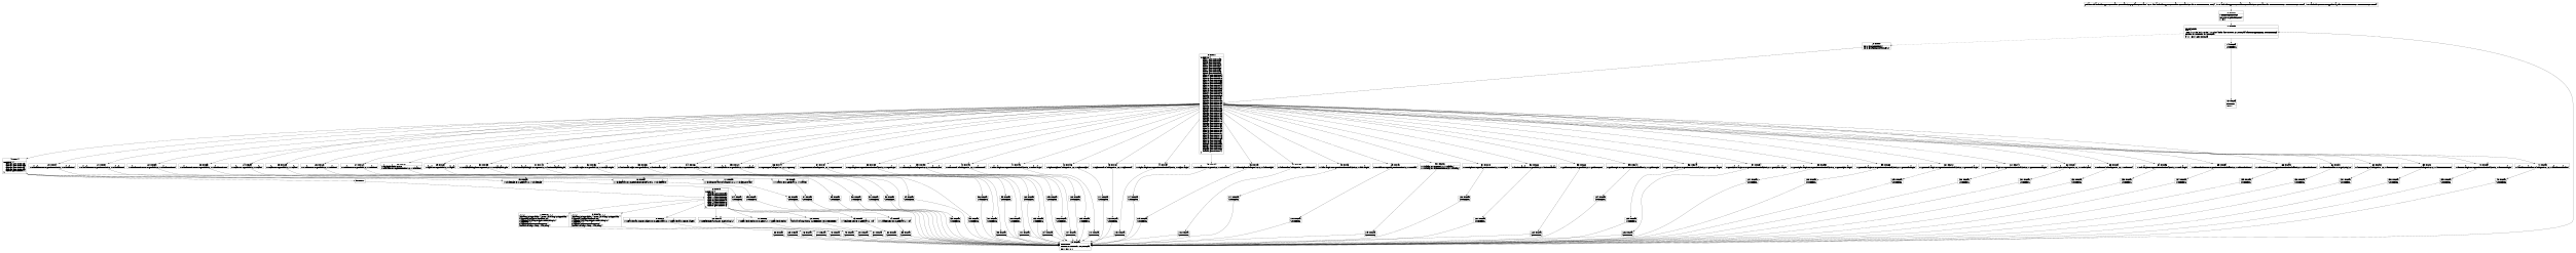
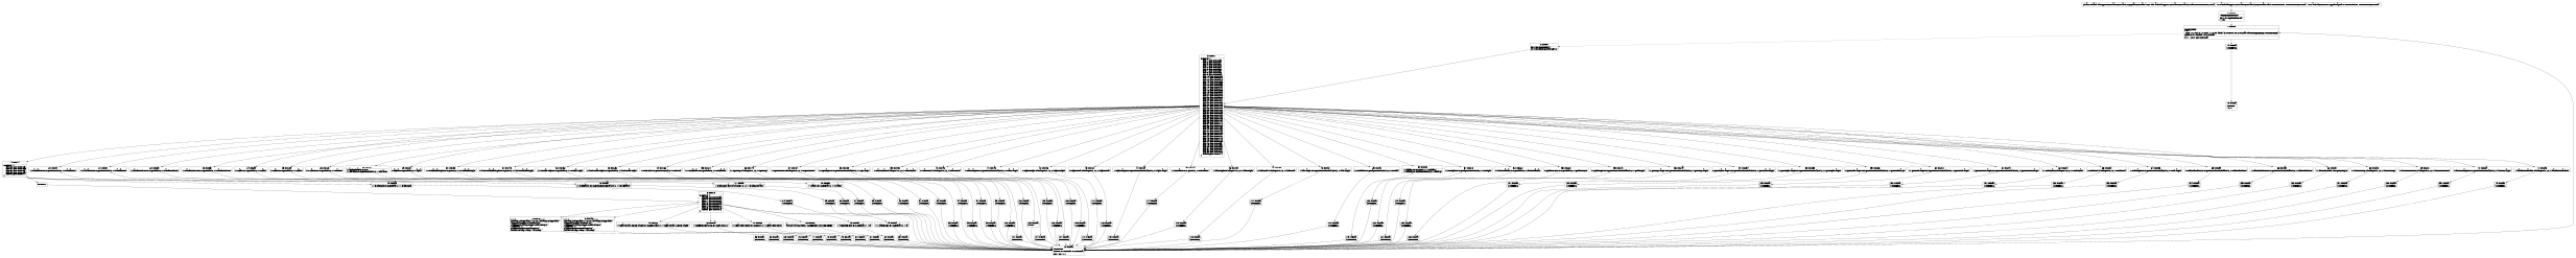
  digraph {
    node [shape=record]
    n1 [label="{0\:\ 0x0000|MTH_ENTER_BLOCK\l|int r0 = r8.getIndexCount()\lr1 = 0\l}"]
    n2 [label="{1\:\ 0x0005|LOOP_START\lPHI: r1 \l  PHI: (r1v1 int) = (r1v0 int), (r1v2 int) binds: [B:0:0x0000, B:72:0x02db] A[DONT_GENERATE, DONT_INLINE]\lLOOP:0: B:1:0x0005\-\>B:72:0x02db\l|if (r1 \>= r0) goto L_0x02df\l}"]
    n3 [label="{2\:\ 0x0007|int r2 = r8.getIndex(r1)\lint r3 = mapToConstant.get(r2)\l}"]
    n4 [label="{74\:\ 0x02df|SYNTHETIC\l}"]
    n5 [label="{3\:\ 0x0011|switch(r3) \{\l    case 1: goto L_0x02d3;\l    case 2: goto L_0x02ca;\l    case 3: goto L_0x02c1;\l    case 4: goto L_0x02b8;\l    case 5: goto L_0x02b1;\l    case 6: goto L_0x02a8;\l    case 7: goto L_0x029f;\l    case 8: goto L_0x0296;\l    case 9: goto L_0x028d;\l    case 10: goto L_0x0284;\l    case 11: goto L_0x027b;\l    case 12: goto L_0x0272;\l    case 13: goto L_0x0268;\l    case 14: goto L_0x025e;\l    case 15: goto L_0x0254;\l    case 16: goto L_0x024a;\l    case 17: goto L_0x0240;\l    case 18: goto L_0x0236;\l    case 19: goto L_0x022c;\l    case 20: goto L_0x0222;\l    case 21: goto L_0x0218;\l    case 22: goto L_0x0206;\l    case 23: goto L_0x01fc;\l    case 24: goto L_0x01f2;\l    case 25: goto L_0x01e8;\l    case 26: goto L_0x01de;\l    case 27: goto L_0x01d4;\l    case 28: goto L_0x01ca;\l    case 29: goto L_0x01c0;\l    case 30: goto L_0x01b6;\l    case 31: goto L_0x01ac;\l    case 32: goto L_0x01a2;\l    case 33: goto L_0x0198;\l    case 34: goto L_0x018e;\l    case 35: goto L_0x0184;\l    case 36: goto L_0x017a;\l    case 37: goto L_0x0170;\l    case 38: goto L_0x0166;\l    case 39: goto L_0x015c;\l    case 40: goto L_0x0152;\l    case 41: goto L_0x0148;\l    case 42: goto L_0x013e;\l    case 43: goto L_0x0134;\l    case 44: goto L_0x0127;\l    case 45: goto L_0x011d;\l    case 46: goto L_0x0113;\l    case 47: goto L_0x0109;\l    case 48: goto L_0x00ff;\l    case 49: goto L_0x00f5;\l    case 50: goto L_0x00eb;\l    case 51: goto L_0x00e1;\l    case 52: goto L_0x00d7;\l    case 53: goto L_0x00cd;\l    default: goto L_0x0014;\l\}\l}"]
    n6 [label="{73\:\ 0x02df|RETURN\l|return\l}"]
    n7 [label="{4\:\ 0x0014|switch(r3) \{\l    case 60: goto L_0x00c3;\l    case 61: goto L_0x00b9;\l    case 62: goto L_0x00af;\l    case 63: goto L_0x00a5;\l    default: goto L_0x0017;\l\}\l}"]
    n8 [label="{20\:\ 0x00d7|r7.translationY = r8.getDimension(r2, r7.translationY)\l}"]
    n9 [label="{21\:\ 0x00e1|r7.translationX = r8.getDimension(r2, r7.translationX)\l}"]
    n10 [label="{22\:\ 0x00eb|r7.transformPivotY = r8.getFloat(r2, r7.transformPivotY)\l}"]
    n11 [label="{23\:\ 0x00f5|r7.transformPivotX = r8.getFloat(r2, r7.transformPivotX)\l}"]
    n12 [label="{24\:\ 0x00ff|r7.scaleY = r8.getFloat(r2, r7.scaleY)\l}"]
    n13 [label="{25\:\ 0x0109|r7.scaleX = r8.getFloat(r2, r7.scaleX)\l}"]
    n14 [label="{26\:\ 0x0113|r7.rotationY = r8.getFloat(r2, r7.rotationY)\l}"]
-   n15 [label="{27\:\ 0x011d|r7.rotationX = r8.getFloat(r2, r7.rotationX)\l}"]
    n16 [label="{28\:\ 0x0127|r7.applyElevation = true\lr7.elevation = r8.getDimension(r2, r7.elevation)\l}"]
    n17 [label="{29\:\ 0x0134|r7.alpha = r8.getFloat(r2, r7.alpha)\l}"]
    n18 [label="{30\:\ 0x013e|r7.verticalChainStyle = r8.getInt(r2, r7.verticalChainStyle)\l}"]
    n19 [label="{31\:\ 0x0148|r7.horizontalChainStyle = r8.getInt(r2, r7.horizontalChainStyle)\l}"]
    n20 [label="{32\:\ 0x0152|r7.verticalWeight = r8.getFloat(r2, r7.verticalWeight)\l}"]
    n21 [label="{33\:\ 0x015c|r7.horizontalWeight = r8.getFloat(r2, r7.horizontalWeight)\l}"]
    n22 [label="{34\:\ 0x0166|r7.mViewId = r8.getResourceId(r2, r7.mViewId)\l}"]
    n23 [label="{35\:\ 0x0170|r7.verticalBias = r8.getFloat(r2, r7.verticalBias)\l}"]
    n24 [label="{36\:\ 0x017a|r7.topToTop = lookupID(r8, r2, r7.topToTop)\l}"]
    n25 [label="{37\:\ 0x0184|r7.topToBottom = lookupID(r8, r2, r7.topToBottom)\l}"]
    n26 [label="{38\:\ 0x018e|r7.topMargin = r8.getDimensionPixelSize(r2, r7.topMargin)\l}"]
    n27 [label="{39\:\ 0x0198|r7.startToStart = lookupID(r8, r2, r7.startToStart)\l}"]
    n28 [label="{40\:\ 0x01a2|r7.startToEnd = lookupID(r8, r2, r7.startToEnd)\l}"]
    n29 [label="{41\:\ 0x01ac|r7.startMargin = r8.getDimensionPixelSize(r2, r7.startMargin)\l}"]
    n30 [label="{42\:\ 0x01b6|r7.rightToRight = lookupID(r8, r2, r7.rightToRight)\l}"]
    n31 [label="{43\:\ 0x01c0|r7.rightToLeft = lookupID(r8, r2, r7.rightToLeft)\l}"]
    n32 [label="{44\:\ 0x01ca|r7.rightMargin = r8.getDimensionPixelSize(r2, r7.rightMargin)\l}"]
    n33 [label="{45\:\ 0x01d4|r7.orientation = r8.getInt(r2, r7.orientation)\l}"]
    n34 [label="{46\:\ 0x01de|r7.leftToRight = lookupID(r8, r2, r7.leftToRight)\l}"]
    n35 [label="{47\:\ 0x01e8|r7.leftToLeft = lookupID(r8, r2, r7.leftToLeft)\l}"]
    n36 [label="{48\:\ 0x01f2|r7.leftMargin = r8.getDimensionPixelSize(r2, r7.leftMargin)\l}"]
    n37 [label="{49\:\ 0x01fc|r7.mWidth = r8.getLayoutDimension(r2, r7.mWidth)\l}"]
    n38 [label="{50\:\ 0x0206|r7.visibility = r8.getInt(r2, r7.visibility)\lr7.visibility = VISIBILITY_FLAGS[r7.visibility]\l}"]
    n39 [label="{51\:\ 0x0218|r7.mHeight = r8.getLayoutDimension(r2, r7.mHeight)\l}"]
    n40 [label="{52\:\ 0x0222|r7.horizontalBias = r8.getFloat(r2, r7.horizontalBias)\l}"]
    n41 [label="{53\:\ 0x022c|r7.guidePercent = r8.getFloat(r2, r7.guidePercent)\l}"]
    n42 [label="{55\:\ 0x0240|r7.guideBegin = r8.getDimensionPixelOffset(r2, r7.guideBegin)\l}"]
    n43 [label="{56\:\ 0x024a|r7.goneTopMargin = r8.getDimensionPixelSize(r2, r7.goneTopMargin)\l}"]
    n44 [label="{57\:\ 0x0254|r7.goneStartMargin = r8.getDimensionPixelSize(r2, r7.goneStartMargin)\l}"]
    n45 [label="{58\:\ 0x025e|r7.goneRightMargin = r8.getDimensionPixelSize(r2, r7.goneRightMargin)\l}"]
    n46 [label="{59\:\ 0x0268|r7.goneLeftMargin = r8.getDimensionPixelSize(r2, r7.goneLeftMargin)\l}"]
    n47 [label="{60\:\ 0x0272|r7.goneEndMargin = r8.getDimensionPixelSize(r2, r7.goneEndMargin)\l}"]
    n48 [label="{61\:\ 0x027b|r7.goneBottomMargin = r8.getDimensionPixelSize(r2, r7.goneBottomMargin)\l}"]
    n49 [label="{62\:\ 0x0284|r7.endToStart = lookupID(r8, r2, r7.endToStart)\l}"]
    n50 [label="{63\:\ 0x028d|r7.endToEnd = lookupID(r8, r2, r7.endToEnd)\l}"]
    n51 [label="{64\:\ 0x0296|r7.endMargin = r8.getDimensionPixelSize(r2, r7.endMargin)\l}"]
    n52 [label="{65\:\ 0x029f|r7.editorAbsoluteY = r8.getDimensionPixelOffset(r2, r7.editorAbsoluteY)\l}"]
    n53 [label="{66\:\ 0x02a8|r7.editorAbsoluteX = r8.getDimensionPixelOffset(r2, r7.editorAbsoluteX)\l}"]
    n54 [label="{67\:\ 0x02b1|r7.dimensionRatio = r8.getString(r2)\l}"]
    n55 [label="{68\:\ 0x02b8|r7.bottomToTop = lookupID(r8, r2, r7.bottomToTop)\l}"]
    n56 [label="{69\:\ 0x02c1|r7.bottomToBottom = lookupID(r8, r2, r7.bottomToBottom)\l}"]
    n57 [label="{70\:\ 0x02ca|r7.bottomMargin = r8.getDimensionPixelSize(r2, r7.bottomMargin)\l}"]
    n58 [label="{71\:\ 0x02d3|r7.baselineToBaseline = lookupID(r8, r2, r7.baselineToBaseline)\l}"]
    n59 [label="{5\:\ 0x0017}"]
    n60 [label="{15\:\ 0x00a5|r7.circleAngle = r8.getFloat(r2, r7.circleAngle)\l}"]
    n61 [label="{16\:\ 0x00af|r7.circleRadius = r8.getDimensionPixelSize(r2, r7.circleRadius)\l}"]
    n62 [label="{17\:\ 0x00b9|r7.circleConstraint = lookupID(r8, r2, r7.circleConstraint)\l}"]
    n63 [label="{18\:\ 0x00c3|r7.rotation = r8.getFloat(r2, r7.rotation)\l}"]
    n64 [label="{89\:\ 0x02db|SYNTHETIC\l}"]
    n65 [label="{90\:\ 0x02db|SYNTHETIC\l}"]
    n66 [label="{91\:\ 0x02db|SYNTHETIC\l}"]
    n67 [label="{92\:\ 0x02db|SYNTHETIC\l}"]
    n68 [label="{93\:\ 0x02db|SYNTHETIC\l}"]
    n69 [label="{94\:\ 0x02db|SYNTHETIC\l}"]
    n70 [label="{95\:\ 0x02db|SYNTHETIC\l}"]
    n71 [label="{96\:\ 0x02db|SYNTHETIC\l}"]
    n72 [label="{97\:\ 0x02db|SYNTHETIC\l}"]
    n73 [label="{98\:\ 0x02db|SYNTHETIC\l}"]
    n74 [label="{99\:\ 0x02db|SYNTHETIC\l}"]
    n75 [label="{100\:\ 0x02db|SYNTHETIC\l}"]
    n76 [label="{101\:\ 0x02db|SYNTHETIC\l}"]
    n77 [label="{102\:\ 0x02db|SYNTHETIC\l}"]
-   n78 [label="{103\:\ 0x02db|SYNTHETIC\l}"]
+   n78 [label="{103\:\ 0x02db|ENTER\l}"]
    n79 [label="{104\:\ 0x02db|SYNTHETIC\l}"]
    n80 [label="{105\:\ 0x02db|SYNTHETIC\l}"]
    n81 [label="{106\:\ 0x02db|SYNTHETIC\l}"]
    n82 [label="{107\:\ 0x02db|SYNTHETIC\l}"]
    n83 [label="{108\:\ 0x02db|SYNTHETIC\l}"]
    n84 [label="{109\:\ 0x02db|SYNTHETIC\l}"]
    n85 [label="{110\:\ 0x02db|SYNTHETIC\l}"]
    n86 [label="{111\:\ 0x02db|SYNTHETIC\l}"]
    n87 [label="{112\:\ 0x02db|SYNTHETIC\l}"]
    n88 [label="{113\:\ 0x02db|SYNTHETIC\l}"]
    n89 [label="{114\:\ 0x02db|SYNTHETIC\l}"]
    n90 [label="{115\:\ 0x02db|SYNTHETIC\l}"]
    n91 [label="{116\:\ 0x02db|SYNTHETIC\l}"]
    n92 [label="{117\:\ 0x02db|SYNTHETIC\l}"]
    n93 [label="{118\:\ 0x02db|SYNTHETIC\l}"]
    n94 [label="{119\:\ 0x02db|SYNTHETIC\l}"]
    n95 [label="{120\:\ 0x02db|SYNTHETIC\l}"]
    n96 [label="{121\:\ 0x02db|SYNTHETIC\l}"]
    n97 [label="{122\:\ 0x02db|SYNTHETIC\l}"]
    n98 [label="{124\:\ 0x02db|SYNTHETIC\l}"]
    n99 [label="{125\:\ 0x02db|SYNTHETIC\l}"]
    n100 [label="{126\:\ 0x02db|SYNTHETIC\l}"]
    n101 [label="{127\:\ 0x02db|SYNTHETIC\l}"]
    n102 [label="{128\:\ 0x02db|SYNTHETIC\l}"]
    n103 [label="{129\:\ 0x02db|SYNTHETIC\l}"]
    n104 [label="{130\:\ 0x02db|SYNTHETIC\l}"]
    n105 [label="{131\:\ 0x02db|SYNTHETIC\l}"]
    n106 [label="{132\:\ 0x02db|SYNTHETIC\l}"]
    n107 [label="{133\:\ 0x02db|SYNTHETIC\l}"]
    n108 [label="{134\:\ 0x02db|SYNTHETIC\l}"]
    n109 [label="{135\:\ 0x02db|SYNTHETIC\l}"]
    n110 [label="{136\:\ 0x02db|SYNTHETIC\l}"]
    n111 [label="{137\:\ 0x02db|SYNTHETIC\l}"]
    n112 [label="{138\:\ 0x02db|SYNTHETIC\l}"]
    n113 [label="{139\:\ 0x02db|SYNTHETIC\l}"]
    n114 [label="{75\:\ 0x02db|SYNTHETIC\l}"]
    n115 [label="{6\:\ 0x0019|switch(r3) \{\l    case 69: goto L_0x009d;\l    case 70: goto L_0x0095;\l    case 71: goto L_0x008c;\l    case 72: goto L_0x0082;\l    case 73: goto L_0x007a;\l    case 74: goto L_0x0070;\l    case 75: goto L_0x0046;\l    default: goto L_0x001c;\l\}\l}"]
    n116 [label="{84\:\ 0x02db|SYNTHETIC\l}"]
    n117 [label="{85\:\ 0x02db|SYNTHETIC\l}"]
    n118 [label="{86\:\ 0x02db|SYNTHETIC\l}"]
    n119 [label="{87\:\ 0x02db|SYNTHETIC\l}"]
    n120 [label="{7\:\ 0x001c|java.lang.StringBuilder r4 = new java.lang.StringBuilder()\lr4.append(\"Unknown attribute 0x\")\lr4.append(java.lang.Integer.toHexString(r2))\lr4.append(\"   \")\lr4.append(mapToConstant.get(r2))\landroid.util.Log.w(TAG, r4.toString())\l}"]
    n121 [label="{8\:\ 0x0046|java.lang.StringBuilder r4 = new java.lang.StringBuilder()\lr4.append(\"unused attribute 0x\")\lr4.append(java.lang.Integer.toHexString(r2))\lr4.append(\"   \")\lr4.append(mapToConstant.get(r2))\landroid.util.Log.w(TAG, r4.toString())\l}"]
    n122 [label="{9\:\ 0x0070|r7.mBarrierAllowsGoneWidgets = r8.getBoolean(r2, r7.mBarrierAllowsGoneWidgets)\l}"]
    n123 [label="{10\:\ 0x007a|r7.mReferenceIdString = r8.getString(r2)\l}"]
    n124 [label="{11\:\ 0x0082|r7.mBarrierDirection = r8.getInt(r2, r7.mBarrierDirection)\l}"]
    n125 [label="{12\:\ 0x008c|android.util.Log.e(TAG, \"CURRENTLY UNSUPPORTED\")\l}"]
    n126 [label="{13\:\ 0x0095|r7.heightPercent = r8.getFloat(r2, 1.0f)\l}"]
    n127 [label="{14\:\ 0x009d|r7.widthPercent = r8.getFloat(r2, 1.0f)\l}"]
    n128 [label="{76\:\ 0x02db|SYNTHETIC\l}"]
    n129 [label="{77\:\ 0x02db|SYNTHETIC\l}"]
    n130 [label="{78\:\ 0x02db|SYNTHETIC\l}"]
    n131 [label="{79\:\ 0x02db|SYNTHETIC\l}"]
    n132 [label="{80\:\ 0x02db|SYNTHETIC\l}"]
    n133 [label="{81\:\ 0x02db|SYNTHETIC\l}"]
    n134 [label="{82\:\ 0x02db|SYNTHETIC\l}"]
    n135 [label="{83\:\ 0x02db|SYNTHETIC\l}"]
    n136 [label="{72\:\ 0x02db|LOOP_END\lLOOP:0: B:1:0x0005\-\>B:72:0x02db\l|int r1 = r1 + 1\l}"]
    n137 [label="{88\:\ 0x02db|SYNTHETIC\l}"]
    n138 [label="{123\:\ 0x02db|SYNTHETIC\l}"]
    n139 [label="{private void android.support.constraint.ConstraintSet.populateConstraint((r6v0 'this' android.support.constraint.ConstraintSet A[IMMUTABLE_TYPE, THIS]), (r7v0 android.support.constraint.ConstraintSet$Constraint A[IMMUTABLE_TYPE, METHOD_ARGUMENT]), (r8v0 android.content.res.TypedArray A[IMMUTABLE_TYPE, METHOD_ARGUMENT])) }"]
    n1 -> n2
    n2 -> n3 [style=dashed]
    n2 -> n4
    n3 -> n5
    n4 -> n6
    n5 -> n7
    n5 -> n8
    n5 -> n9
    n5 -> n10
    n5 -> n11
    n5 -> n12
    n5 -> n13
    n5 -> n14
-   n5 -> n15
    n5 -> n16
    n5 -> n17
    n5 -> n18
    n5 -> n19
    n5 -> n20
    n5 -> n21
    n5 -> n22
    n5 -> n23
    n5 -> n24
    n5 -> n25
    n5 -> n26
    n5 -> n27
    n5 -> n28
    n5 -> n29
    n5 -> n30
    n5 -> n31
    n5 -> n32
    n5 -> n33
    n5 -> n34
    n5 -> n35
    n5 -> n36
    n5 -> n37
    n5 -> n38
    n5 -> n39
    n5 -> n40
    n5 -> n41
    n5 -> n42
    n5 -> n43
    n5 -> n44
    n5 -> n45
    n5 -> n46
    n5 -> n47
    n5 -> n48
    n5 -> n49
    n5 -> n50
    n5 -> n51
    n5 -> n52
    n5 -> n53
    n5 -> n54
    n5 -> n55
    n5 -> n56
    n5 -> n57
    n5 -> n58
    n7 -> n59
    n7 -> n60
    n7 -> n61
    n7 -> n62
    n7 -> n63
    n8 -> n64
    n9 -> n65
    n10 -> n66
    n11 -> n67
    n12 -> n68
    n13 -> n69
    n14 -> n70
-   n15 -> n71
    n16 -> n72
    n17 -> n73
    n18 -> n74
    n19 -> n75
    n20 -> n76
    n21 -> n77
    n22 -> n78
    n23 -> n79
    n24 -> n80
    n25 -> n81
    n26 -> n82
    n27 -> n83
    n28 -> n84
    n29 -> n85
    n30 -> n86
    n31 -> n87
    n32 -> n88
    n33 -> n89
    n34 -> n90
    n35 -> n91
    n36 -> n92
    n37 -> n93
    n38 -> n94
    n39 -> n95
    n40 -> n96
    n41 -> n97
    n42 -> n98
    n43 -> n99
    n44 -> n100
    n45 -> n101
    n46 -> n102
    n47 -> n103
    n48 -> n104
    n49 -> n105
    n50 -> n106
    n51 -> n107
    n52 -> n108
    n53 -> n109
    n54 -> n110
    n55 -> n111
    n56 -> n112
    n57 -> n113
    n58 -> n114
    n59 -> n115
    n60 -> n116
    n61 -> n117
    n62 -> n118
    n63 -> n119
    n64 -> n136
    n65 -> n136
    n66 -> n136
    n67 -> n136
    n68 -> n136
    n69 -> n136
    n70 -> n136
    n71 -> n136
    n72 -> n136
    n73 -> n136
    n74 -> n136
    n75 -> n136
    n76 -> n136
    n77 -> n136
    n78 -> n136
    n79 -> n136
    n80 -> n136
    n81 -> n136
    n82 -> n136
    n83 -> n136
    n84 -> n136
    n85 -> n136
    n86 -> n136
    n87 -> n136
    n88 -> n136
    n89 -> n136
    n90 -> n136
    n91 -> n136
    n92 -> n136
    n93 -> n136
    n94 -> n136
    n95 -> n136
    n96 -> n136
    n97 -> n136
    n98 -> n136
    n99 -> n136
    n100 -> n136
    n101 -> n136
    n102 -> n136
    n103 -> n136
    n104 -> n136
    n105 -> n136
    n106 -> n136
    n107 -> n136
    n108 -> n136
    n109 -> n136
    n110 -> n136
    n111 -> n136
    n112 -> n136
    n113 -> n136
    n114 -> n136
    n115 -> n120
    n115 -> n121
    n115 -> n122
    n115 -> n123
    n115 -> n124
    n115 -> n125
    n115 -> n126
    n115 -> n127
    n116 -> n136
    n117 -> n136
    n118 -> n136
    n119 -> n136
    n120 -> n128
    n121 -> n129
    n122 -> n130
    n123 -> n131
    n124 -> n132
    n125 -> n133
    n126 -> n134
    n127 -> n135
    n128 -> n136
    n129 -> n136
    n130 -> n136
    n131 -> n136
    n132 -> n136
    n133 -> n136
    n134 -> n136
    n135 -> n136
    n136 -> n2
    n137 -> n136
    n138 -> n136
    n139 -> n1
  }
